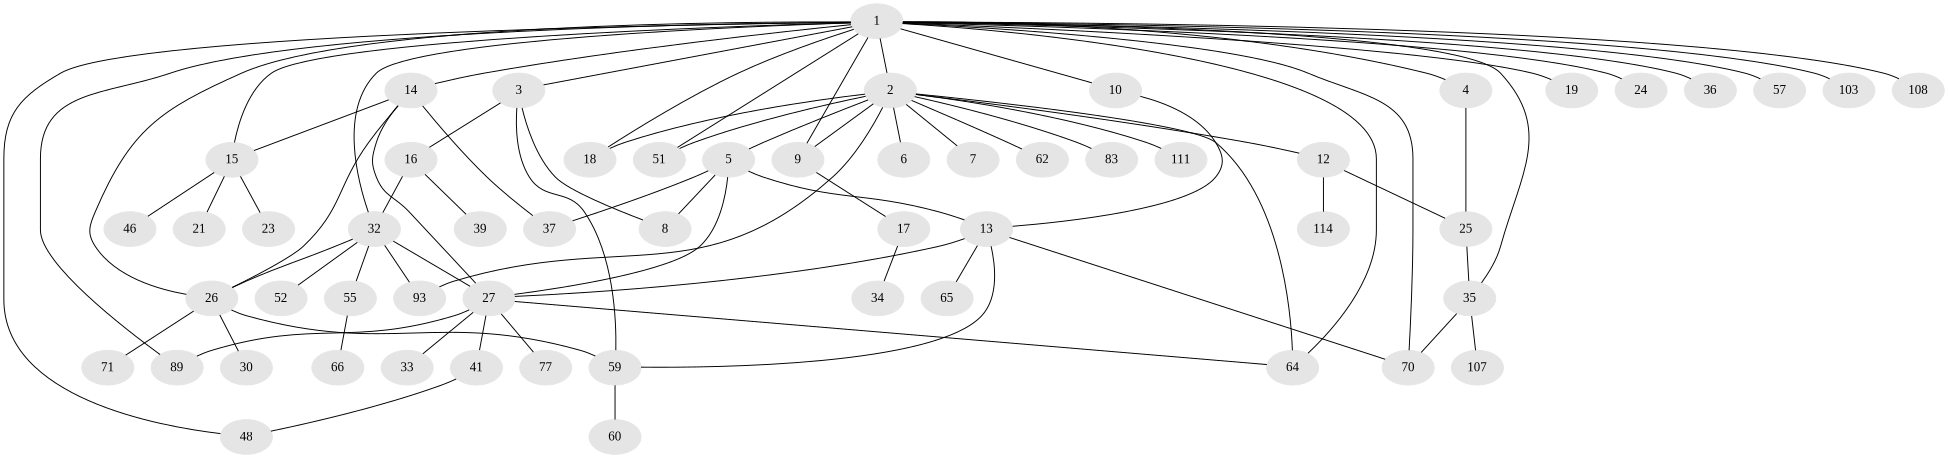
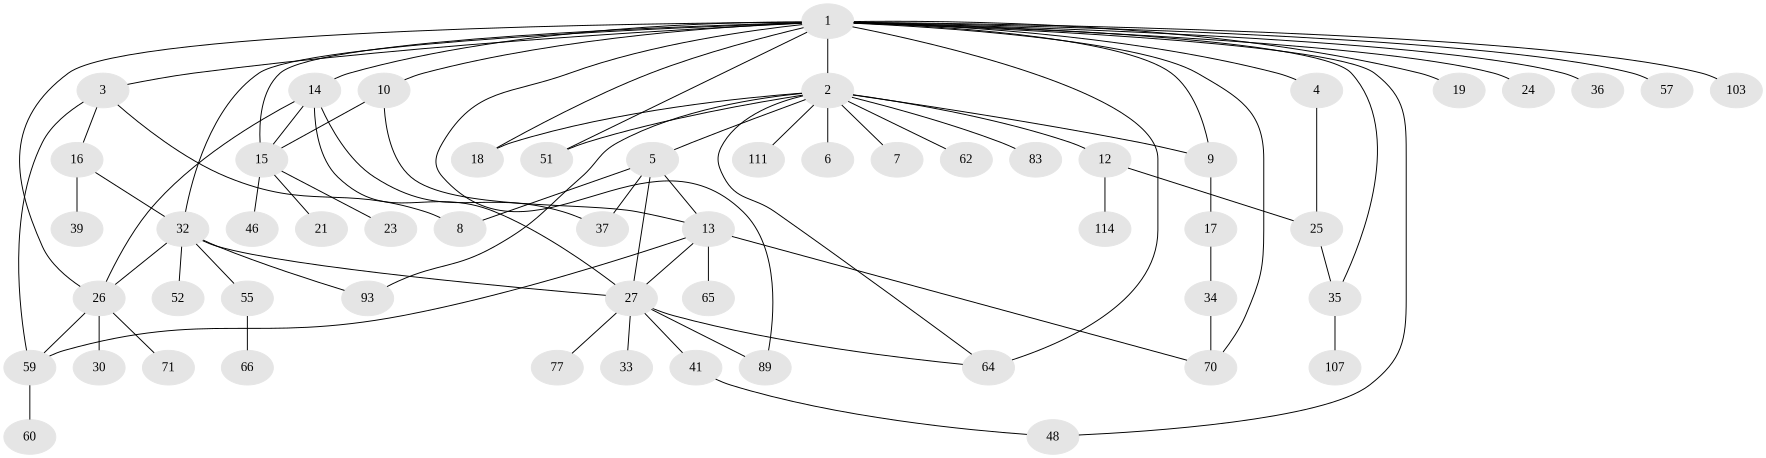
  graph {
    fontname="Liberation Serif"
    node [color=gray90 fontname="Liberation Serif" style=filled]
    edge [fontname="Liberation Serif"]
    1 [super="+11"]
    2
    3
    4
    9 [super="+80+106+63"]
    10 [super="+73"]
    14 [super="+94+49"]
    15 [super="+44+20+115"]
    18 [super="+104+27"]
    19
    n11 [label=32 super="+42+34+43+100"]
    24
    26 [super="+40+95"]
    35 [super="+82+97"]
    36
    48 [super="+113"]
    51
    57
    64 [super="+76+99+81"]
    70 [super="+109"]
    89
    103
-   108
    5
    6
    7
    12
    62
    83
    93
    111
    8
    16
    59 [super="+101+116"]
    25
    17
    13 [super="+58"]
    n38 [label=27 super="+56+69+68"]
    37
    21
    23
    46 [super="+98"]
    52
    55
    30
    71
    107
    114
    39
    60
    65
    33 [super="+75"]
    41 [super="+45"]
    77
    n55 [label=34]
    66
    1 -- 2 [weight=2]
    1 -- 3
    1 -- 4
    1 -- 9 [weight=2]
    1 -- 10
    1 -- 14 [weight=2]
    1 -- 15
    1 -- 18
    1 -- 19
    1 -- n11 [weight=3]
    1 -- 24
    1 -- 26 [weight=2]
    1 -- 35
    1 -- 36
    1 -- 48
    1 -- 51
    1 -- 57 [weight=2]
    1 -- 64 [weight=2]
    1 -- 70
    1 -- 89
    1 -- 103
-   1 -- 108
    2 -- 9
    2 -- 18
    2 -- 51
    2 -- 64
    2 -- 5
    2 -- 6
    2 -- 7
    2 -- 12
    2 -- 62
    2 -- 83
    2 -- 93
    2 -- 111
    3 -- 8
    3 -- 16
    3 -- 59
    4 -- 25
    9 -- 17
+   10 -- 15
    10 -- 13
    14 -- 15
    14 -- 26
    14 -- n38
    14 -- 37
    15 -- 21
    15 -- 23
    15 -- 46
    n11 -- 26
    n11 -- 93
    n11 -- n38 [weight=2]
    n11 -- 52
    n11 -- 55
    26 -- 59
    26 -- 30
    26 -- 71
-   35 -- 70
+   n55 -- 70
    35 -- 107
    5 -- 8
    5 -- 13
    5 -- n38
    5 -- 37
    12 -- 25
    12 -- 114
    16 -- n11
    16 -- 39
    59 -- 60
    25 -- 35
    17 -- n55
    13 -- 70
    13 -- 59
    13 -- n38
    13 -- 65
    n38 -- 64
    n38 -- 89
    n38 -- 33
    n38 -- 41
    n38 -- 77
    55 -- 66
    41 -- 48
  }
